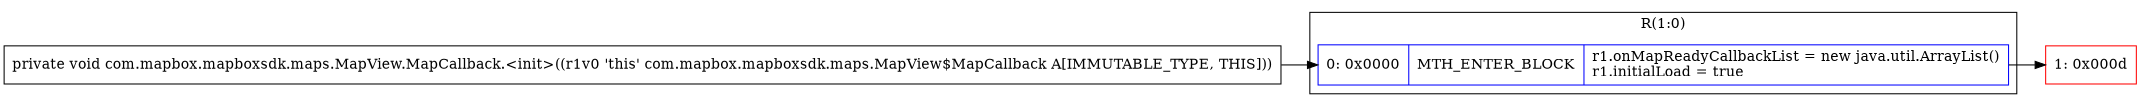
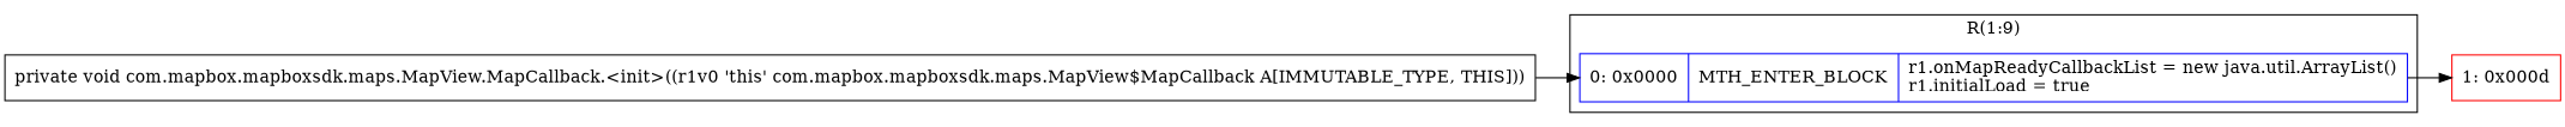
  digraph {
    rankdir=LR
    node [shape=record]
    n1 [color=blue label="{0\:\ 0x0000|MTH_ENTER_BLOCK\l|r1.onMapReadyCallbackList = new java.util.ArrayList()\lr1.initialLoad = true\l}"]
    n2 [color=red label="{1\:\ 0x000d}"]
    n3 [label="{private void com.mapbox.mapboxsdk.maps.MapView.MapCallback.\<init\>((r1v0 'this' com.mapbox.mapboxsdk.maps.MapView$MapCallback A[IMMUTABLE_TYPE, THIS])) }"]
    subgraph cluster_1 {
-     label="R(1:0)"
+     label="R(1:9)"
      n1
    }
    n1 -> n2
    n3 -> n1
  }
